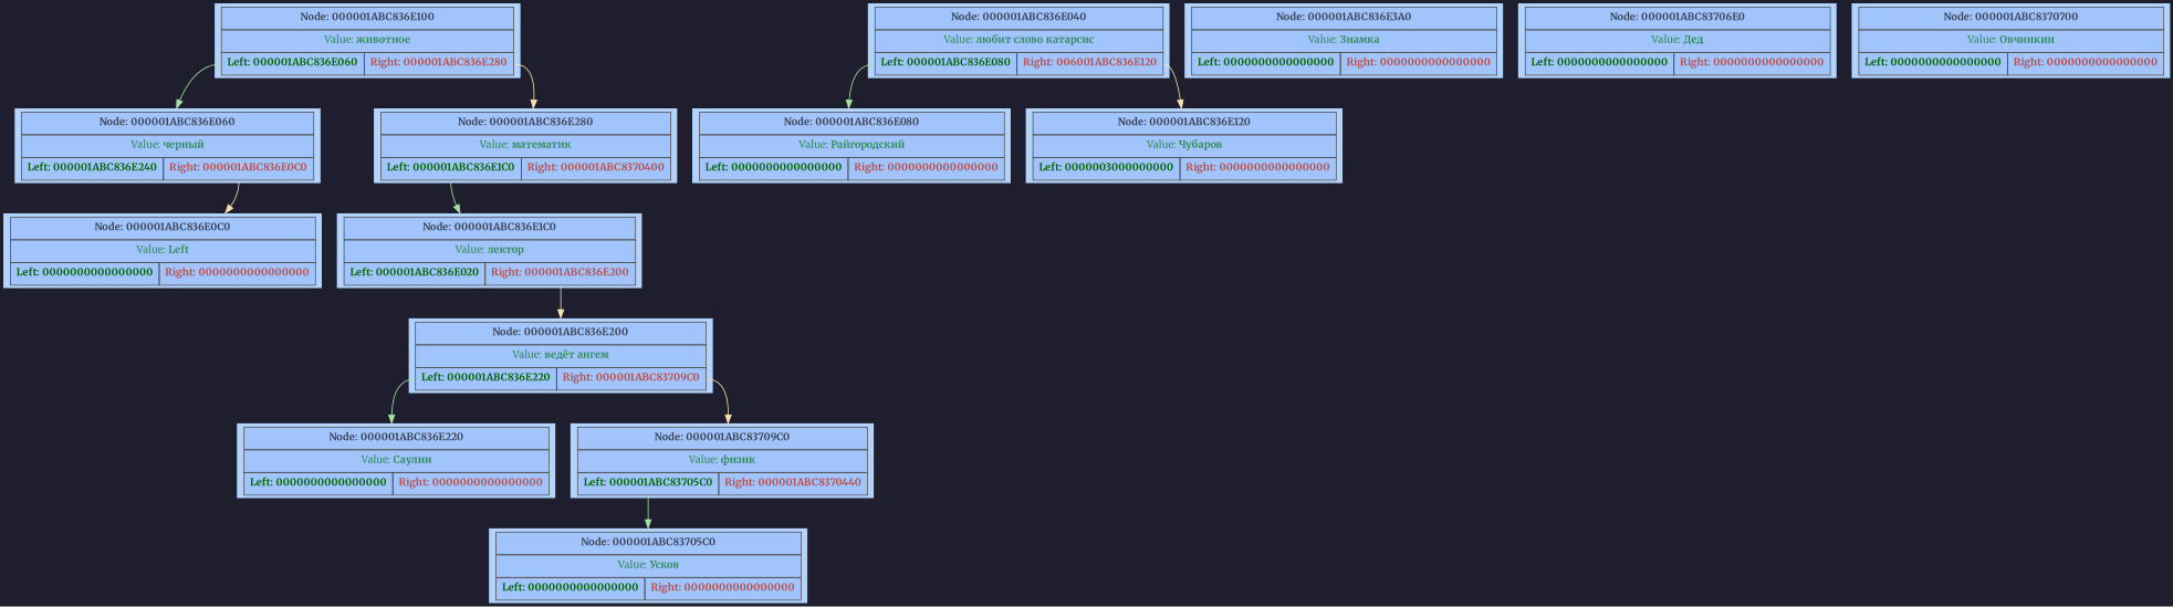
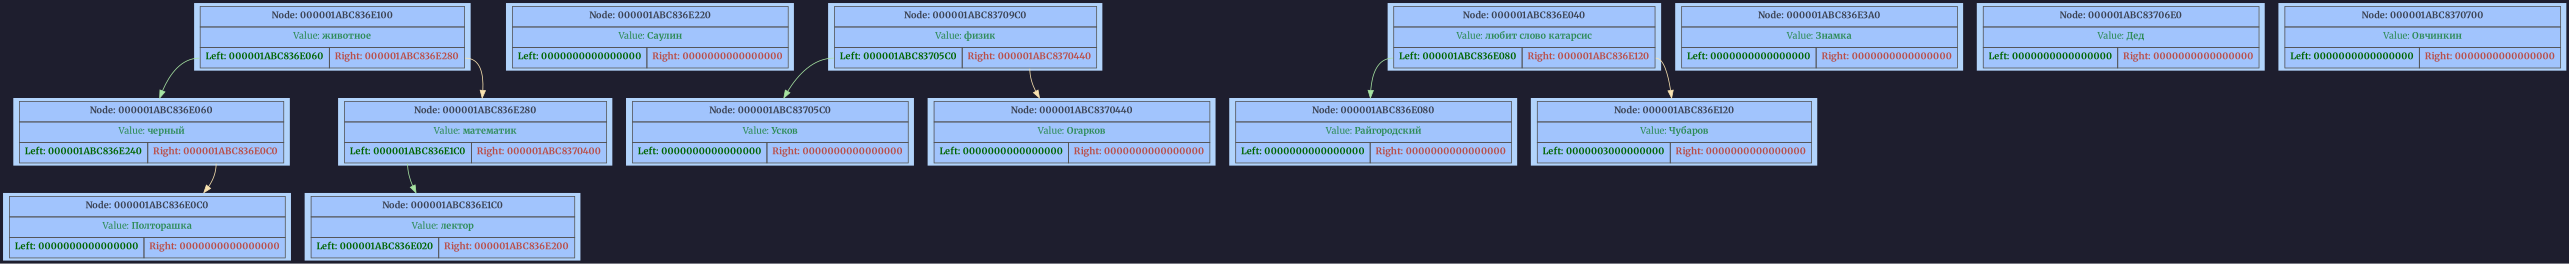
  digraph {
    bgcolor="#1e1e2e"
    fontname=Merriweather
    rankdir=TB
    node [color="#fcf0d2" fillcolor="#b2d4fc" fontcolor="#1e1e2e" fontname=Merriweather fontsize=12 shape=plaintext style=filled]
    edge [color="#f9e2af" fontname=Merriweather tailport=right]
    n1 [label=< 		         <table BORDER="0" CELLBORDER="1" CELLSPACING="0" CELLPADDING="6" BGCOLOR="#a1c4fd" COLOR="#4f4f4f"> 			           <tr><td align='center' colspan='2'><FONT COLOR='#3b4252'><b>Node: 000001ABC836E100</b></FONT></td></tr> 			           <tr><td align='center' colspan='2'><FONT COLOR='#2e8b57'>Value: <b>животное</b></FONT></td></tr> 			           <tr> 			               <td WIDTH='150' PORT='left'  align='center'><FONT COLOR='#006400'><b>Left: 000001ABC836E060</b></FONT></td> 			               <td WIDTH='150' PORT='right' align='center'><FONT COLOR='#b94e48'><b>Right: 000001ABC836E280</b></FONT></td> 			           </tr> 		         </table> >]
    n2 [label=< 		         <table BORDER="0" CELLBORDER="1" CELLSPACING="0" CELLPADDING="6" BGCOLOR="#a1c4fd" COLOR="#4f4f4f"> 			           <tr><td align='center' colspan='2'><FONT COLOR='#3b4252'><b>Node: 000001ABC836E060</b></FONT></td></tr> 			           <tr><td align='center' colspan='2'><FONT COLOR='#2e8b57'>Value: <b>черный</b></FONT></td></tr> 			           <tr> 			               <td WIDTH='150' PORT='left'  align='center'><FONT COLOR='#006400'><b>Left: 000001ABC836E240</b></FONT></td> 			               <td WIDTH='150' PORT='right' align='center'><FONT COLOR='#b94e48'><b>Right: 000001ABC836E0C0</b></FONT></td> 			           </tr> 		         </table> >]
    n3 [label=< 		         <table BORDER="0" CELLBORDER="1" CELLSPACING="0" CELLPADDING="6" BGCOLOR="#a1c4fd" COLOR="#4f4f4f"> 			           <tr><td align='center' colspan='2'><FONT COLOR='#3b4252'><b>Node: 000001ABC836E280</b></FONT></td></tr> 			           <tr><td align='center' colspan='2'><FONT COLOR='#2e8b57'>Value: <b>математик</b></FONT></td></tr> 			           <tr> 			               <td WIDTH='150' PORT='left'  align='center'><FONT COLOR='#006400'><b>Left: 000001ABC836E1C0</b></FONT></td> 			               <td WIDTH='150' PORT='right' align='center'><FONT COLOR='#b94e48'><b>Right: 000001ABC8370400</b></FONT></td> 			           </tr> 		         </table> >]
-   n4 [label=< 		         <table BORDER="0" CELLBORDER="1" CELLSPACING="0" CELLPADDING="6" BGCOLOR="#a1c4fd" COLOR="#4f4f4f"> 			           <tr><td align='center' colspan='2'><FONT COLOR='#3b4252'><b>Node: 000001ABC836E0C0</b></FONT></td></tr> 			           <tr><td align='center' colspan='2'><FONT COLOR='#2e8b57'>Value: <b>Left</b></FONT></td></tr> 			           <tr> 			               <td WIDTH='150' PORT='left'  align='center'><FONT COLOR='#006400'><b>Left: 0000000000000000</b></FONT></td> 			               <td WIDTH='150' PORT='right' align='center'><FONT COLOR='#b94e48'><b>Right: 0000000000000000</b></FONT></td> 			           </tr> 		         </table> >]
+   n4 [label=< 		         <table BORDER="0" CELLBORDER="1" CELLSPACING="0" CELLPADDING="6" BGCOLOR="#a1c4fd" COLOR="#4f4f4f"> 			           <tr><td align='center' colspan='2'><FONT COLOR='#3b4252'><b>Node: 000001ABC836E0C0</b></FONT></td></tr> 			           <tr><td align='center' colspan='2'><FONT COLOR='#2e8b57'>Value: <b>Полторашка</b></FONT></td></tr> 			           <tr> 			               <td WIDTH='150' PORT='left'  align='center'><FONT COLOR='#006400'><b>Left: 0000000000000000</b></FONT></td> 			               <td WIDTH='150' PORT='right' align='center'><FONT COLOR='#b94e48'><b>Right: 0000000000000000</b></FONT></td> 			           </tr> 		         </table> >]
    n5 [label=< 		         <table BORDER="0" CELLBORDER="1" CELLSPACING="0" CELLPADDING="6" BGCOLOR="#a1c4fd" COLOR="#4f4f4f"> 			           <tr><td align='center' colspan='2'><FONT COLOR='#3b4252'><b>Node: 000001ABC836E1C0</b></FONT></td></tr> 			           <tr><td align='center' colspan='2'><FONT COLOR='#2e8b57'>Value: <b>лектор</b></FONT></td></tr> 			           <tr> 			               <td WIDTH='150' PORT='left'  align='center'><FONT COLOR='#006400'><b>Left: 000001ABC836E020</b></FONT></td> 			               <td WIDTH='150' PORT='right' align='center'><FONT COLOR='#b94e48'><b>Right: 000001ABC836E200</b></FONT></td> 			           </tr> 		         </table> >]
-   n6 [label=< 		         <table BORDER="0" CELLBORDER="1" CELLSPACING="0" CELLPADDING="6" BGCOLOR="#a1c4fd" COLOR="#4f4f4f"> 			           <tr><td align='center' colspan='2'><FONT COLOR='#3b4252'><b>Node: 000001ABC836E200</b></FONT></td></tr> 			           <tr><td align='center' colspan='2'><FONT COLOR='#2e8b57'>Value: <b>ведёт ангем</b></FONT></td></tr> 			           <tr> 			               <td WIDTH='150' PORT='left'  align='center'><FONT COLOR='#006400'><b>Left: 000001ABC836E220</b></FONT></td> 			               <td WIDTH='150' PORT='right' align='center'><FONT COLOR='#b94e48'><b>Right: 000001ABC83709C0</b></FONT></td> 			           </tr> 		         </table> >]
    n7 [label=< 		         <table BORDER="0" CELLBORDER="1" CELLSPACING="0" CELLPADDING="6" BGCOLOR="#a1c4fd" COLOR="#4f4f4f"> 			           <tr><td align='center' colspan='2'><FONT COLOR='#3b4252'><b>Node: 000001ABC836E220</b></FONT></td></tr> 			           <tr><td align='center' colspan='2'><FONT COLOR='#2e8b57'>Value: <b>Саулин</b></FONT></td></tr> 			           <tr> 			               <td WIDTH='150' PORT='left'  align='center'><FONT COLOR='#006400'><b>Left: 0000000000000000</b></FONT></td> 			               <td WIDTH='150' PORT='right' align='center'><FONT COLOR='#b94e48'><b>Right: 0000000000000000</b></FONT></td> 			           </tr> 		         </table> >]
    n8 [label=< 		         <table BORDER="0" CELLBORDER="1" CELLSPACING="0" CELLPADDING="6" BGCOLOR="#a1c4fd" COLOR="#4f4f4f"> 			           <tr><td align='center' colspan='2'><FONT COLOR='#3b4252'><b>Node: 000001ABC83709C0</b></FONT></td></tr> 			           <tr><td align='center' colspan='2'><FONT COLOR='#2e8b57'>Value: <b>физик</b></FONT></td></tr> 			           <tr> 			               <td WIDTH='150' PORT='left'  align='center'><FONT COLOR='#006400'><b>Left: 000001ABC83705C0</b></FONT></td> 			               <td WIDTH='150' PORT='right' align='center'><FONT COLOR='#b94e48'><b>Right: 000001ABC8370440</b></FONT></td> 			           </tr> 		         </table> >]
-   n9 [label=< 		         <table BORDER="0" CELLBORDER="1" CELLSPACING="0" CELLPADDING="6" BGCOLOR="#a1c4fd" COLOR="#4f4f4f"> 			           <tr><td align='center' colspan='2'><FONT COLOR='#3b4252'><b>Node: 000001ABC836E040</b></FONT></td></tr> 			           <tr><td align='center' colspan='2'><FONT COLOR='#2e8b57'>Value: <b>любит слово катарсис</b></FONT></td></tr> 			           <tr> 			               <td WIDTH='150' PORT='left'  align='center'><FONT COLOR='#006400'><b>Left: 000001ABC836E080</b></FONT></td> 			               <td WIDTH='150' PORT='right' align='center'><FONT COLOR='#b94e48'><b>Right: 006001ABC836E120</b></FONT></td> 			           </tr> 		         </table> >]
+   n9 [label=< 		         <table BORDER="0" CELLBORDER="1" CELLSPACING="0" CELLPADDING="6" BGCOLOR="#a1c4fd" COLOR="#4f4f4f"> 			           <tr><td align='center' colspan='2'><FONT COLOR='#3b4252'><b>Node: 000001ABC836E040</b></FONT></td></tr> 			           <tr><td align='center' colspan='2'><FONT COLOR='#2e8b57'>Value: <b>любит слово катарсис</b></FONT></td></tr> 			           <tr> 			               <td WIDTH='150' PORT='left'  align='center'><FONT COLOR='#006400'><b>Left: 000001ABC836E080</b></FONT></td> 			               <td WIDTH='150' PORT='right' align='center'><FONT COLOR='#b94e48'><b>Right: 000001ABC836E120</b></FONT></td> 			           </tr> 		         </table> >]
    n10 [label=< 		         <table BORDER="0" CELLBORDER="1" CELLSPACING="0" CELLPADDING="6" BGCOLOR="#a1c4fd" COLOR="#4f4f4f"> 			           <tr><td align='center' colspan='2'><FONT COLOR='#3b4252'><b>Node: 000001ABC836E080</b></FONT></td></tr> 			           <tr><td align='center' colspan='2'><FONT COLOR='#2e8b57'>Value: <b>Райгородский</b></FONT></td></tr> 			           <tr> 			               <td WIDTH='150' PORT='left'  align='center'><FONT COLOR='#006400'><b>Left: 0000000000000000</b></FONT></td> 			               <td WIDTH='150' PORT='right' align='center'><FONT COLOR='#b94e48'><b>Right: 0000000000000000</b></FONT></td> 			           </tr> 		         </table> >]
    n11 [label=< 		         <table BORDER="0" CELLBORDER="1" CELLSPACING="0" CELLPADDING="6" BGCOLOR="#a1c4fd" COLOR="#4f4f4f"> 			           <tr><td align='center' colspan='2'><FONT COLOR='#3b4252'><b>Node: 000001ABC836E120</b></FONT></td></tr> 			           <tr><td align='center' colspan='2'><FONT COLOR='#2e8b57'>Value: <b>Чубаров</b></FONT></td></tr> 			           <tr> 			               <td WIDTH='150' PORT='left'  align='center'><FONT COLOR='#006400'><b>Left: 0000003000000000</b></FONT></td> 			               <td WIDTH='150' PORT='right' align='center'><FONT COLOR='#b94e48'><b>Right: 0000000000000000</b></FONT></td> 			           </tr> 		         </table> >]
    n12 [label=< 		         <table BORDER="0" CELLBORDER="1" CELLSPACING="0" CELLPADDING="6" BGCOLOR="#a1c4fd" COLOR="#4f4f4f"> 			           <tr><td align='center' colspan='2'><FONT COLOR='#3b4252'><b>Node: 000001ABC836E3A0</b></FONT></td></tr> 			           <tr><td align='center' colspan='2'><FONT COLOR='#2e8b57'>Value: <b>Знамка</b></FONT></td></tr> 			           <tr> 			               <td WIDTH='150' PORT='left'  align='center'><FONT COLOR='#006400'><b>Left: 0000000000000000</b></FONT></td> 			               <td WIDTH='150' PORT='right' align='center'><FONT COLOR='#b94e48'><b>Right: 0000000000000000</b></FONT></td> 			           </tr> 		         </table> >]
    n13 [label=< 		         <table BORDER="0" CELLBORDER="1" CELLSPACING="0" CELLPADDING="6" BGCOLOR="#a1c4fd" COLOR="#4f4f4f"> 			           <tr><td align='center' colspan='2'><FONT COLOR='#3b4252'><b>Node: 000001ABC83705C0</b></FONT></td></tr> 			           <tr><td align='center' colspan='2'><FONT COLOR='#2e8b57'>Value: <b>Усков</b></FONT></td></tr> 			           <tr> 			               <td WIDTH='150' PORT='left'  align='center'><FONT COLOR='#006400'><b>Left: 0000000000000000</b></FONT></td> 			               <td WIDTH='150' PORT='right' align='center'><FONT COLOR='#b94e48'><b>Right: 0000000000000000</b></FONT></td> 			           </tr> 		         </table> >]
+   n14 [label=< 		         <table BORDER="0" CELLBORDER="1" CELLSPACING="0" CELLPADDING="6" BGCOLOR="#a1c4fd" COLOR="#4f4f4f"> 			           <tr><td align='center' colspan='2'><FONT COLOR='#3b4252'><b>Node: 000001ABC8370440</b></FONT></td></tr> 			           <tr><td align='center' colspan='2'><FONT COLOR='#2e8b57'>Value: <b>Огарков</b></FONT></td></tr> 			           <tr> 			               <td WIDTH='150' PORT='left'  align='center'><FONT COLOR='#006400'><b>Left: 0000000000000000</b></FONT></td> 			               <td WIDTH='150' PORT='right' align='center'><FONT COLOR='#b94e48'><b>Right: 0000000000000000</b></FONT></td> 			           </tr> 		         </table> >]
    n15 [label=< 		         <table BORDER="0" CELLBORDER="1" CELLSPACING="0" CELLPADDING="6" BGCOLOR="#a1c4fd" COLOR="#4f4f4f"> 			           <tr><td align='center' colspan='2'><FONT COLOR='#3b4252'><b>Node: 000001ABC83706E0</b></FONT></td></tr> 			           <tr><td align='center' colspan='2'><FONT COLOR='#2e8b57'>Value: <b>Дед</b></FONT></td></tr> 			           <tr> 			               <td WIDTH='150' PORT='left'  align='center'><FONT COLOR='#006400'><b>Left: 0000000000000000</b></FONT></td> 			               <td WIDTH='150' PORT='right' align='center'><FONT COLOR='#b94e48'><b>Right: 0000000000000000</b></FONT></td> 			           </tr> 		         </table> >]
    n16 [label=< 		         <table BORDER="0" CELLBORDER="1" CELLSPACING="0" CELLPADDING="6" BGCOLOR="#a1c4fd" COLOR="#4f4f4f"> 			           <tr><td align='center' colspan='2'><FONT COLOR='#3b4252'><b>Node: 000001ABC8370700</b></FONT></td></tr> 			           <tr><td align='center' colspan='2'><FONT COLOR='#2e8b57'>Value: <b>Овчинкин</b></FONT></td></tr> 			           <tr> 			               <td WIDTH='150' PORT='left'  align='center'><FONT COLOR='#006400'><b>Left: 0000000000000000</b></FONT></td> 			               <td WIDTH='150' PORT='right' align='center'><FONT COLOR='#b94e48'><b>Right: 0000000000000000</b></FONT></td> 			           </tr> 		         </table> >]
    n1 -> n2 [color="#a6e3a1" tailport=left]
    n1 -> n3
    n2 -> n4
    n3 -> n5 [color="#a6e3a1" tailport=left]
-   n5 -> n6
-   n6 -> n7 [color="#a6e3a1" tailport=left]
-   n6 -> n8
    n8 -> n13 [color="#a6e3a1" tailport=left]
+   n8 -> n14
    n9 -> n10 [color="#a6e3a1" tailport=left]
    n9 -> n11
  }
